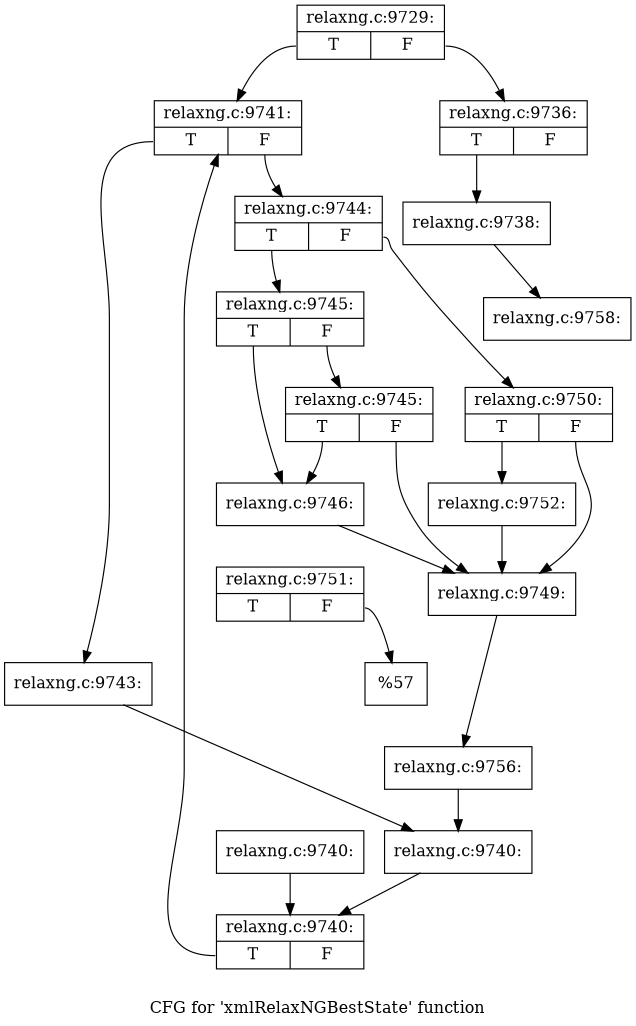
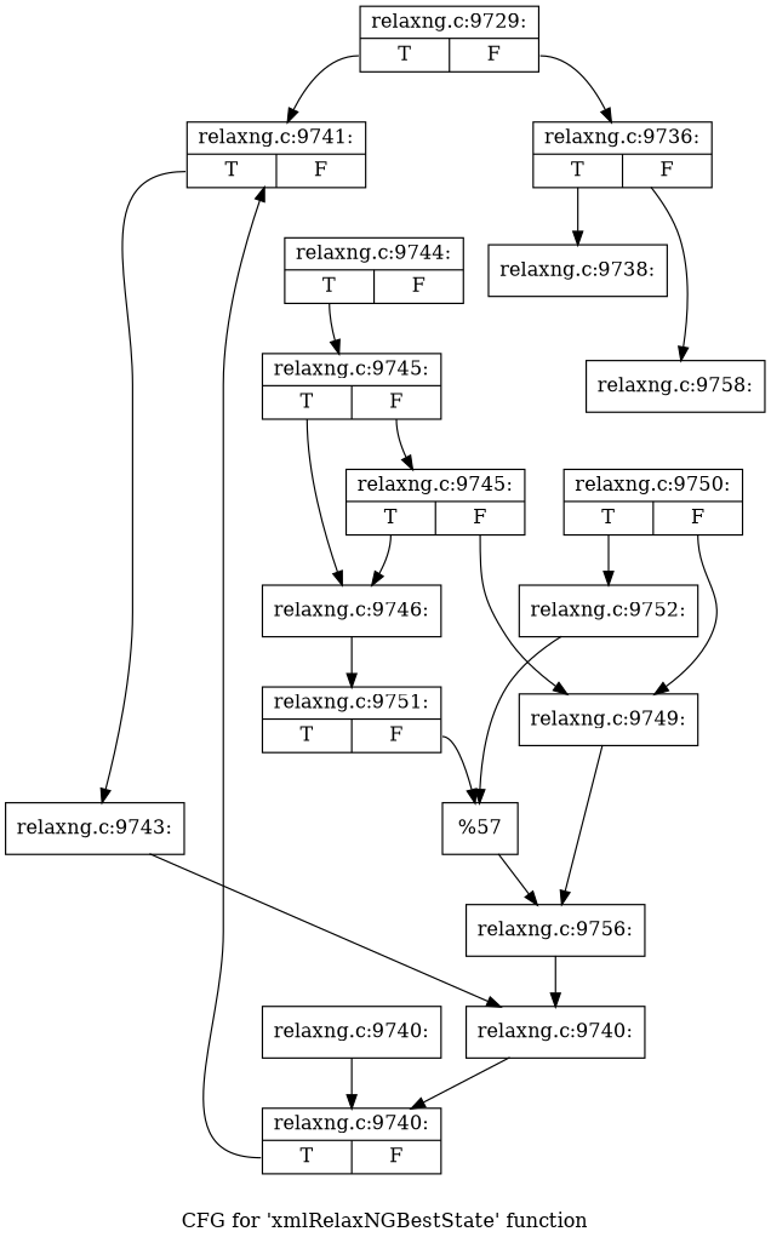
  digraph {
    label="CFG for 'xmlRelaxNGBestState' function"
    node [shape=record]
    n1 [label="{relaxng.c:9729:|{<s0>T|<s1>F}}"]
    n2 [label="{relaxng.c:9736:|{<s0>T|<s1>F}}"]
    n3 [label="{relaxng.c:9741:|{<s0>T|<s1>F}}"]
    n4 [label="{relaxng.c:9738:}"]
    n5 [label="{relaxng.c:9758:}"]
    n6 [label="{relaxng.c:9740:}"]
    n7 [label="{relaxng.c:9740:|{<s0>T|<s1>F}}"]
    n8 [label="{relaxng.c:9743:}"]
    n9 [label="{relaxng.c:9744:|{<s0>T|<s1>F}}"]
    n10 [label="{relaxng.c:9740:}"]
    n11 [label="{relaxng.c:9745:|{<s0>T|<s1>F}}"]
    n12 [label="{relaxng.c:9750:|{<s0>T|<s1>F}}"]
    n13 [label="{relaxng.c:9746:}"]
    n14 [label="{relaxng.c:9745:|{<s0>T|<s1>F}}"]
    n15 [label="{relaxng.c:9752:}"]
    n16 [label="{relaxng.c:9749:}"]
    n17 [label="{%57}"]
    n18 [label="{relaxng.c:9751:|{<s0>T|<s1>F}}"]
    n19 [label="{relaxng.c:9756:}"]
    n1 -> n2 [tailport=s1]
    n1 -> n3 [tailport=s0]
    n2 -> n4 [tailport=s0]
    n3 -> n8 [tailport=s0]
-   n3 -> n9 [tailport=s1]
-   n4 -> n5
+   n2 -> n5
    n6 -> n7
    n7 -> n3 [tailport=s0]
    n8 -> n10
    n9 -> n11 [tailport=s0]
-   n9 -> n12 [tailport=s1]
    n10 -> n7
    n11 -> n13 [tailport=s0]
    n11 -> n14 [tailport=s1]
    n12 -> n15 [tailport=s0]
    n12 -> n16 [tailport=s1]
-   n13 -> n16
+   n13 -> n18
    n14 -> n13 [tailport=s0]
    n14 -> n16 [tailport=s1]
-   n15 -> n16
+   n15 -> n17
    n16 -> n19
+   n17 -> n19
    n18 -> n17 [tailport=s1]
    n19 -> n10
  }
